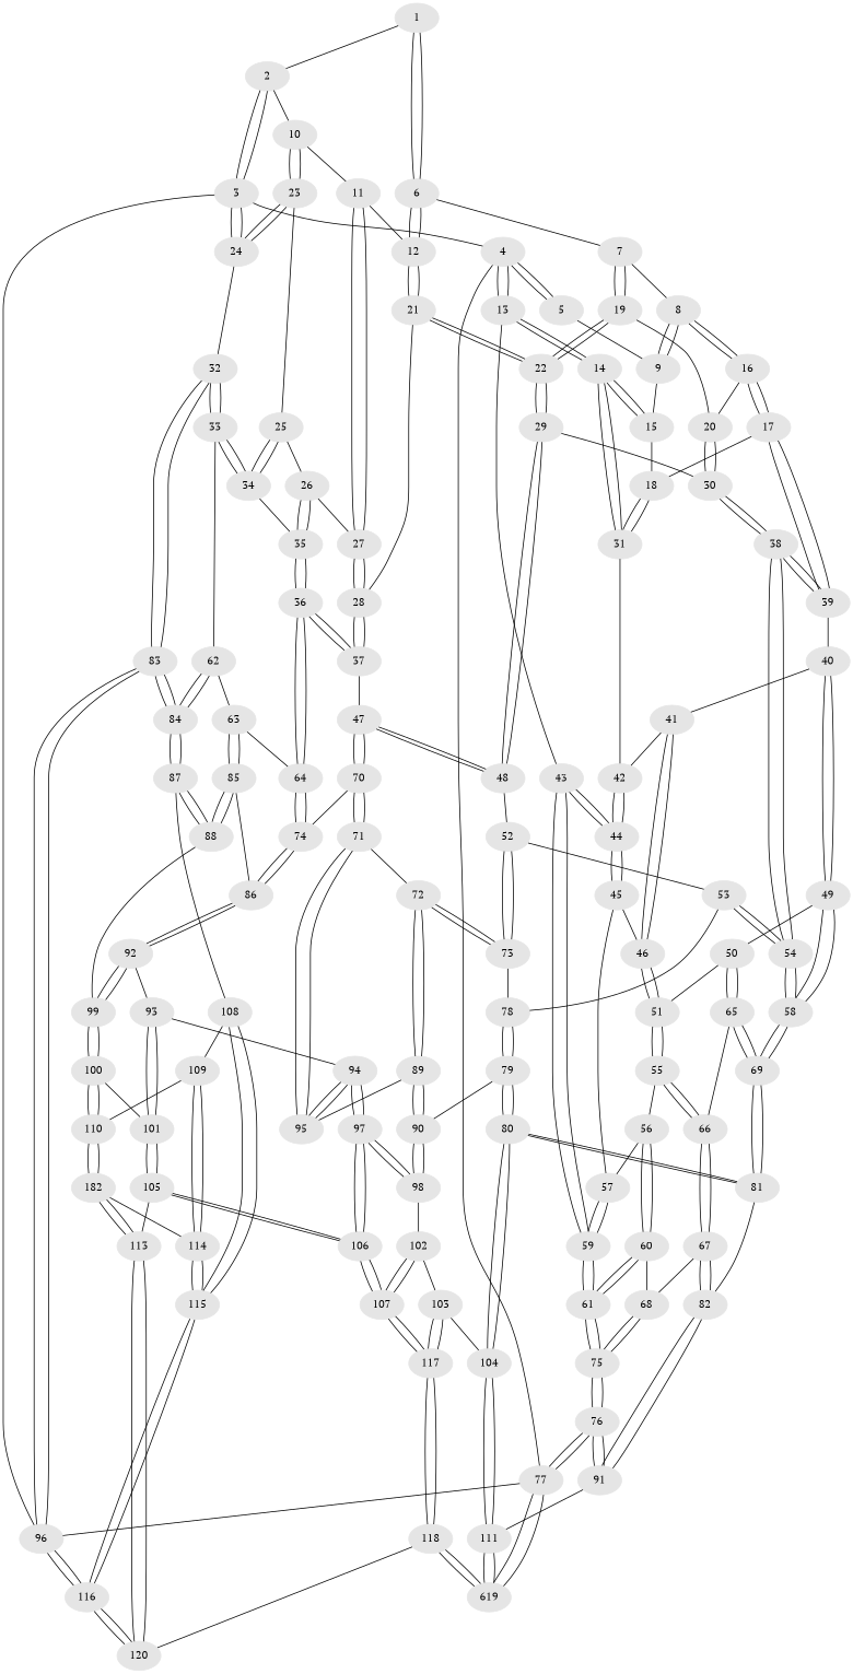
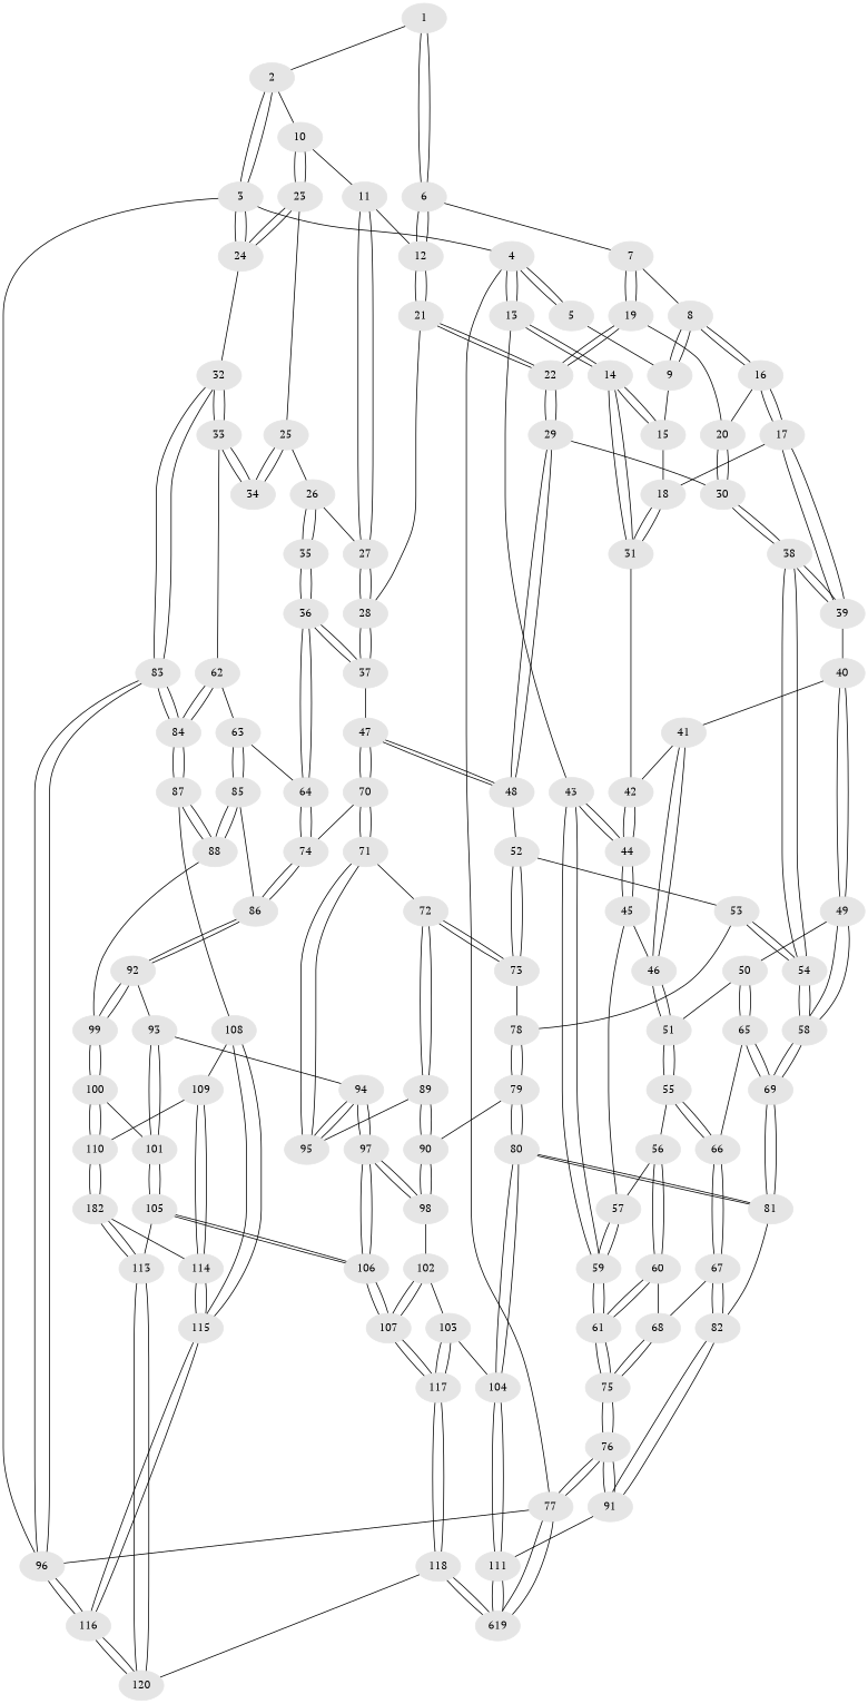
  graph {
    fontname="PT Serif"
    node [color=gray90 fontname="PT Serif" style=filled]
    edge [fontname="PT Serif"]
    1
    2
    6
    3
    10
    7
    12
    4
    24
    96
    11
    23
    5
    13
    77
    32
    116
    9
    14
    43
    n21 [label=619]
    15
    8
    19
    21
    16
    20
    22
    17
    18
    27
    25
    28
    31
    44
    59
    42
    39
    30
    40
    29
    38
    37
    48
    26
    34
    33
    83
    35
    36
    47
    52
    54
    62
    84
    63
    64
    74
    70
    58
    41
    49
    46
    50
    51
    45
    61
    57
    55
    71
    53
    73
    65
    69
    66
    56
    78
    79
    60
    67
    68
    81
    75
    76
    85
    87
    86
    88
    82
    91
    72
    95
    89
    90
    92
    111
    80
    104
    98
    108
    99
    93
    109
    115
    100
    102
    94
    101
    97
    105
    106
    120
    107
    103
    110
    n116 [label=182]
    113
    117
    118
    114
    1 -- 2
    1 -- 6
    1 -- 6
    2 -- 3
    2 -- 3
    2 -- 10
    6 -- 7
    6 -- 12
    6 -- 12
    3 -- 4
    3 -- 24
    3 -- 24
    3 -- 96
    10 -- 11
    10 -- 23
    10 -- 23
    7 -- 8
    7 -- 19
    7 -- 19
    12 -- 21
    12 -- 21
    4 -- 5
    4 -- 5
    4 -- 13
    4 -- 13
    4 -- 77
    24 -- 32
    96 -- 116
    96 -- 116
    11 -- 12
    11 -- 27
    11 -- 27
    23 -- 24
    23 -- 24
    23 -- 25
    5 -- 9
    13 -- 14
    13 -- 14
    13 -- 43
    77 -- 96
    77 -- n21
    77 -- n21
    32 -- 33
    32 -- 33
    32 -- 83
    32 -- 83
    116 -- 120
    116 -- 120
    9 -- 15
    14 -- 15
    14 -- 15
    14 -- 31
    14 -- 31
    43 -- 44
    43 -- 44
    43 -- 59
    43 -- 59
    15 -- 18
    8 -- 9
    8 -- 9
    8 -- 16
    8 -- 16
    19 -- 20
    19 -- 22
    19 -- 22
    21 -- 22
    21 -- 22
    21 -- 28
    16 -- 20
    16 -- 17
    16 -- 17
    20 -- 30
    20 -- 30
    22 -- 29
    22 -- 29
    17 -- 18
    17 -- 39
    17 -- 39
    18 -- 31
    18 -- 31
    27 -- 28
    27 -- 28
    25 -- 26
    25 -- 34
    25 -- 34
    28 -- 37
    28 -- 37
    31 -- 42
    44 -- 45
    44 -- 45
    59 -- 61
    59 -- 61
    42 -- 44
    42 -- 44
    39 -- 40
    30 -- 38
    30 -- 38
    40 -- 41
    40 -- 49
    40 -- 49
    29 -- 30
    29 -- 48
    29 -- 48
    38 -- 39
    38 -- 39
    38 -- 54
    38 -- 54
    37 -- 47
    48 -- 52
    26 -- 27
    26 -- 35
    26 -- 35
-   34 -- 35
    33 -- 34
    33 -- 34
    33 -- 62
    83 -- 96
    83 -- 96
    83 -- 84
    83 -- 84
    35 -- 36
    35 -- 36
    36 -- 37
    36 -- 37
    36 -- 64
    36 -- 64
    47 -- 48
    47 -- 48
    47 -- 70
    47 -- 70
    52 -- 53
    52 -- 73
    52 -- 73
    54 -- 58
    54 -- 58
    62 -- 84
    62 -- 84
    62 -- 63
    84 -- 87
    84 -- 87
    63 -- 64
    63 -- 85
    63 -- 85
    64 -- 74
    64 -- 74
    74 -- 86
    74 -- 86
    70 -- 74
    70 -- 71
    70 -- 71
    58 -- 69
    58 -- 69
    41 -- 42
    41 -- 46
    41 -- 46
    49 -- 58
    49 -- 58
    49 -- 50
    46 -- 51
    46 -- 51
    50 -- 51
    50 -- 65
    50 -- 65
    51 -- 55
    51 -- 55
    45 -- 46
    45 -- 57
    61 -- 75
    61 -- 75
    57 -- 59
    57 -- 59
    55 -- 66
    55 -- 66
    55 -- 56
    71 -- 72
    71 -- 95
    71 -- 95
    53 -- 54
    53 -- 54
    53 -- 78
    73 -- 78
    65 -- 69
    65 -- 69
    65 -- 66
    69 -- 81
    69 -- 81
    66 -- 67
    66 -- 67
    56 -- 57
    56 -- 60
    56 -- 60
    78 -- 79
    78 -- 79
    79 -- 90
    79 -- 80
    79 -- 80
    60 -- 61
    60 -- 61
    60 -- 68
    67 -- 68
    67 -- 82
    67 -- 82
    68 -- 75
    68 -- 75
    81 -- 82
    75 -- 76
    75 -- 76
    76 -- 77
    76 -- 77
    76 -- 91
    76 -- 91
    85 -- 86
    85 -- 88
    85 -- 88
    87 -- 88
    87 -- 88
    87 -- 108
    86 -- 92
    86 -- 92
    88 -- 99
    82 -- 91
    82 -- 91
    91 -- 111
    72 -- 73
    72 -- 73
    72 -- 89
    72 -- 89
    89 -- 95
    89 -- 90
    89 -- 90
    90 -- 98
    90 -- 98
    92 -- 99
    92 -- 99
    92 -- 93
    111 -- n21
    111 -- n21
    80 -- 81
    80 -- 81
    80 -- 104
    80 -- 104
    104 -- 111
    104 -- 111
    98 -- 102
    108 -- 109
    108 -- 115
    108 -- 115
    99 -- 100
    99 -- 100
    93 -- 94
    93 -- 101
    93 -- 101
    109 -- 110
    109 -- 114
    109 -- 114
    115 -- 116
    115 -- 116
    100 -- 101
    100 -- 110
    100 -- 110
    102 -- 107
    102 -- 107
    102 -- 103
    94 -- 95
    94 -- 95
    94 -- 97
    94 -- 97
    101 -- 105
    101 -- 105
    97 -- 98
    97 -- 98
    97 -- 106
    97 -- 106
    105 -- 106
    105 -- 106
    105 -- 113
    106 -- 107
    106 -- 107
    107 -- 117
    107 -- 117
    103 -- 104
    103 -- 117
    103 -- 117
    110 -- n116
    110 -- n116
    n116 -- 113
    n116 -- 113
    n116 -- 114
    113 -- 120
    113 -- 120
    117 -- 118
    117 -- 118
    118 -- n21
    118 -- n21
    118 -- 120
    114 -- 115
    114 -- 115
  }
